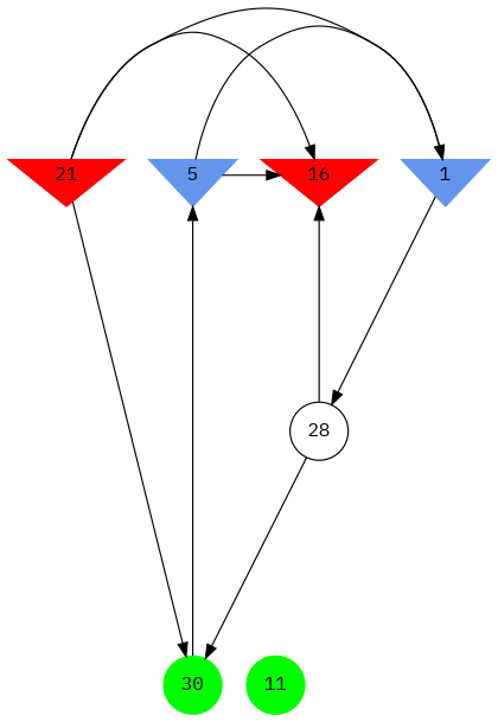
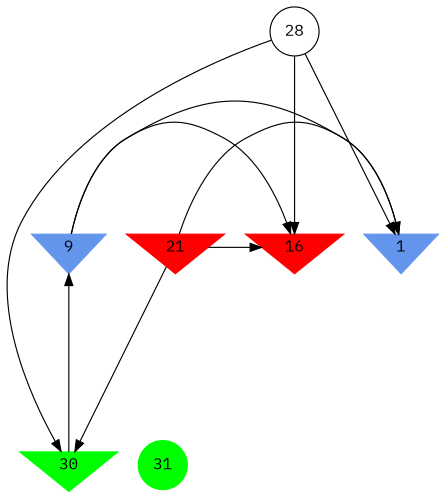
  digraph {
    fontname="IBM Plex Mono"
    ranksep=2.0
    node [color=cornflowerblue fontname="IBM Plex Mono" shape=invtriangle style=filled]
    edge [fontname="IBM Plex Mono"]
    n1 [label=1]
-   9 [label=5]
+   9
    16 [color=red]
    21 [color=red]
    28 [color=black shape=circle style=""]
-   30 [color=green shape=circle]
-   31 [color=green shape=circle label=11]
+   30 [color=green]
+   31 [color=green shape=circle]
    subgraph sub_1 {
      rank=same
      n1
      9
      16
      21
    }
    subgraph sub_2 {
      rank=same
      28
    }
    subgraph sub_3 {
      rank=same
      30
      31
    }
    9 -> n1
    9 -> 16
    21 -> n1
    21 -> 16
    21 -> 30
-   n1 -> 28
+   28 -> n1
    28 -> 16
    28 -> 30
    30 -> 9
  }
